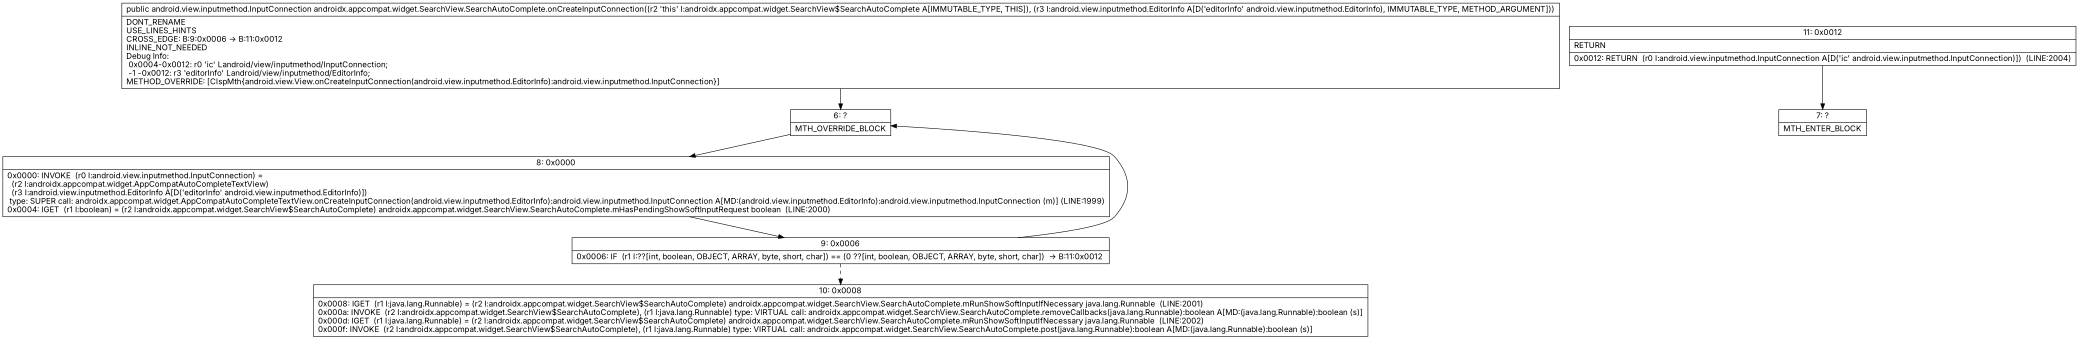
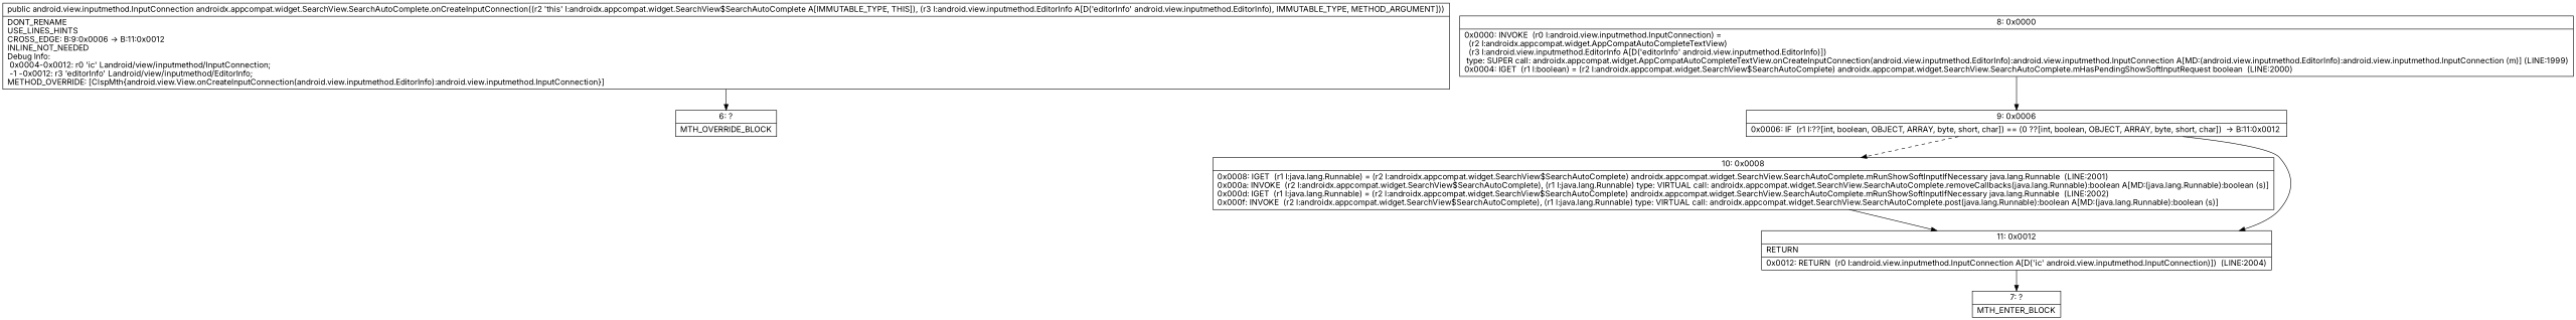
  digraph {
    fontname=Inter
    node [fontname=Inter shape=record]
    edge [fontname=Inter]
    n1 [label="{6\:\ ?|MTH_OVERRIDE_BLOCK\l}"]
    n2 [label="{8\:\ 0x0000|0x0000: INVOKE  (r0 I:android.view.inputmethod.InputConnection) = \l  (r2 I:androidx.appcompat.widget.AppCompatAutoCompleteTextView)\l  (r3 I:android.view.inputmethod.EditorInfo A[D('editorInfo' android.view.inputmethod.EditorInfo)])\l type: SUPER call: androidx.appcompat.widget.AppCompatAutoCompleteTextView.onCreateInputConnection(android.view.inputmethod.EditorInfo):android.view.inputmethod.InputConnection A[MD:(android.view.inputmethod.EditorInfo):android.view.inputmethod.InputConnection (m)] (LINE:1999)\l0x0004: IGET  (r1 I:boolean) = (r2 I:androidx.appcompat.widget.SearchView$SearchAutoComplete) androidx.appcompat.widget.SearchView.SearchAutoComplete.mHasPendingShowSoftInputRequest boolean  (LINE:2000)\l}"]
    n3 [label="{9\:\ 0x0006|0x0006: IF  (r1 I:??[int, boolean, OBJECT, ARRAY, byte, short, char]) == (0 ??[int, boolean, OBJECT, ARRAY, byte, short, char])  \-\> B:11:0x0012 \l}"]
    n4 [label="{10\:\ 0x0008|0x0008: IGET  (r1 I:java.lang.Runnable) = (r2 I:androidx.appcompat.widget.SearchView$SearchAutoComplete) androidx.appcompat.widget.SearchView.SearchAutoComplete.mRunShowSoftInputIfNecessary java.lang.Runnable  (LINE:2001)\l0x000a: INVOKE  (r2 I:androidx.appcompat.widget.SearchView$SearchAutoComplete), (r1 I:java.lang.Runnable) type: VIRTUAL call: androidx.appcompat.widget.SearchView.SearchAutoComplete.removeCallbacks(java.lang.Runnable):boolean A[MD:(java.lang.Runnable):boolean (s)]\l0x000d: IGET  (r1 I:java.lang.Runnable) = (r2 I:androidx.appcompat.widget.SearchView$SearchAutoComplete) androidx.appcompat.widget.SearchView.SearchAutoComplete.mRunShowSoftInputIfNecessary java.lang.Runnable  (LINE:2002)\l0x000f: INVOKE  (r2 I:androidx.appcompat.widget.SearchView$SearchAutoComplete), (r1 I:java.lang.Runnable) type: VIRTUAL call: androidx.appcompat.widget.SearchView.SearchAutoComplete.post(java.lang.Runnable):boolean A[MD:(java.lang.Runnable):boolean (s)]\l}"]
    n5 [label="{11\:\ 0x0012|RETURN\l|0x0012: RETURN  (r0 I:android.view.inputmethod.InputConnection A[D('ic' android.view.inputmethod.InputConnection)])  (LINE:2004)\l}"]
    n6 [label="{7\:\ ?|MTH_ENTER_BLOCK\l}"]
    n7 [label="{public android.view.inputmethod.InputConnection androidx.appcompat.widget.SearchView.SearchAutoComplete.onCreateInputConnection((r2 'this' I:androidx.appcompat.widget.SearchView$SearchAutoComplete A[IMMUTABLE_TYPE, THIS]), (r3 I:android.view.inputmethod.EditorInfo A[D('editorInfo' android.view.inputmethod.EditorInfo), IMMUTABLE_TYPE, METHOD_ARGUMENT]))  | DONT_RENAME\lUSE_LINES_HINTS\lCROSS_EDGE: B:9:0x0006 \-\> B:11:0x0012\lINLINE_NOT_NEEDED\lDebug Info:\l  0x0004\-0x0012: r0 'ic' Landroid\/view\/inputmethod\/InputConnection;\l  \-1 \-0x0012: r3 'editorInfo' Landroid\/view\/inputmethod\/EditorInfo;\lMETHOD_OVERRIDE: [ClspMth\{android.view.View.onCreateInputConnection(android.view.inputmethod.EditorInfo):android.view.inputmethod.InputConnection\}]\l}"]
-   n1 -> n2
    n2 -> n3
    n3 -> n4 [style=dashed]
-   n3 -> n1
+   n3 -> n5
+   n4 -> n5
    n5 -> n6
    n7 -> n1
  }
